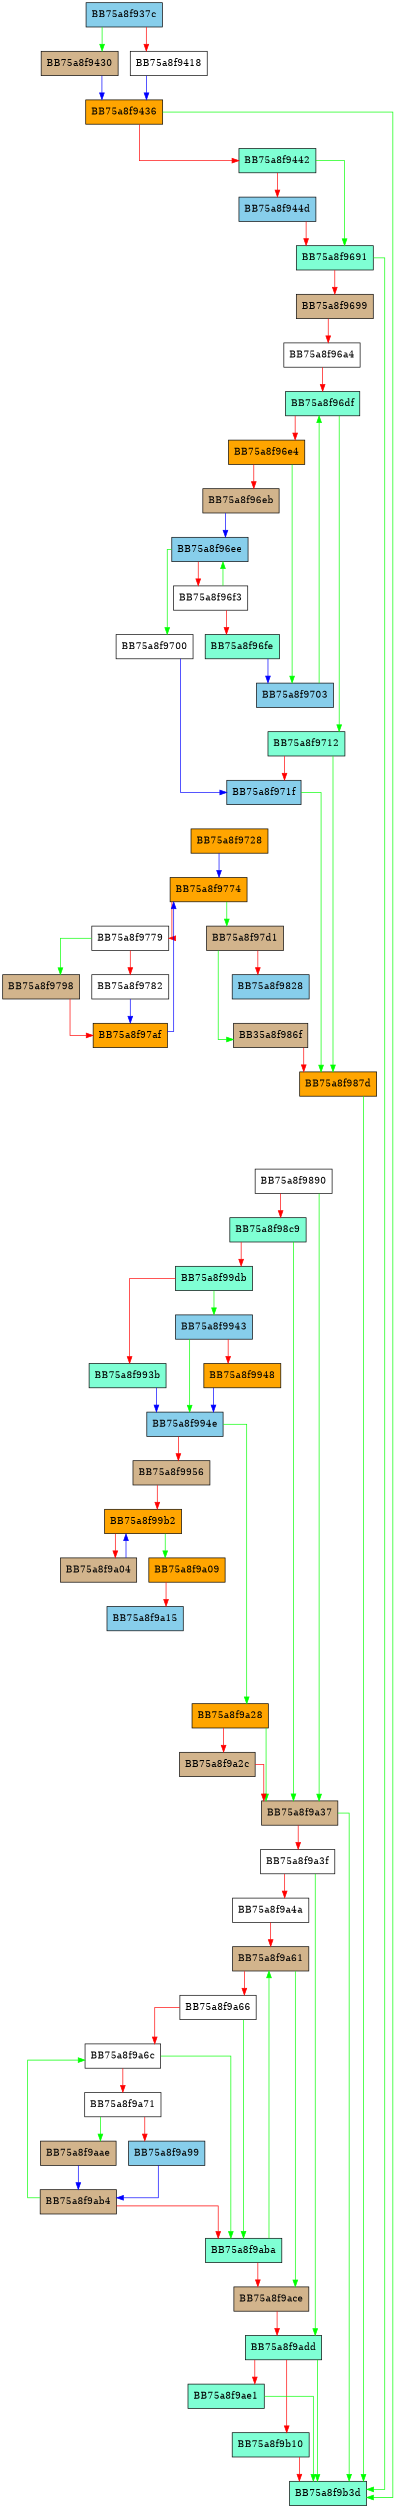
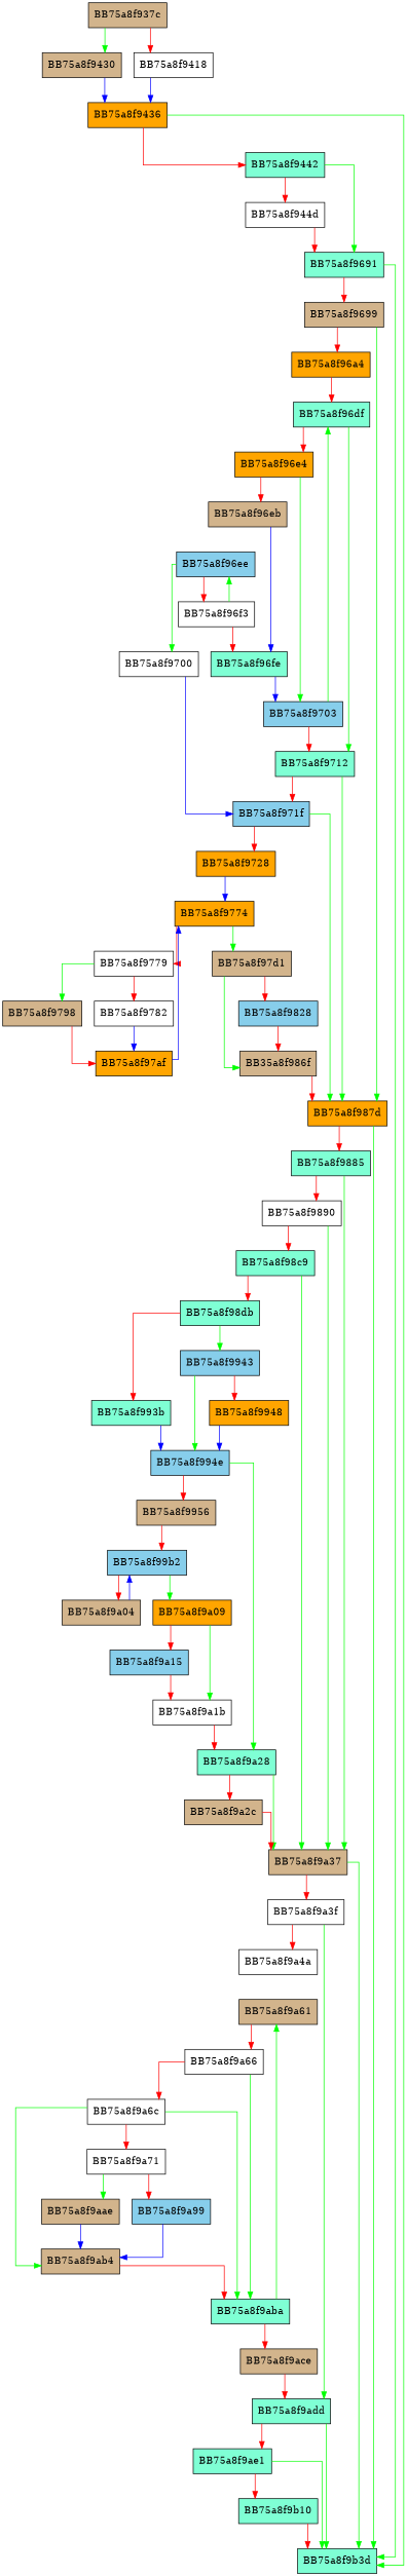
  digraph {
    splines=ortho
    node [fillcolor=aquamarine shape=box style=filled]
    edge [color=red]
-   BB75a8f937c [fillcolor=skyblue]
+   BB75a8f937c [fillcolor=tan]
    BB75a8f9430 [fillcolor=tan]
    BB75a8f9418 [fillcolor=white]
    BB75a8f9436 [fillcolor=orange]
    BB75a8f9b3d
    BB75a8f9442
    BB75a8f9691
-   BB75a8f944d [fillcolor=skyblue]
+   BB75a8f944d [fillcolor=white]
    BB75a8f9699 [fillcolor=tan]
    BB75a8f987d [fillcolor=orange]
-   BB75a8f96a4 [fillcolor=white]
+   BB75a8f96a4 [fillcolor=orange]
+   BB75a8f9885
    BB75a8f96df
    BB75a8f9a37 [fillcolor=tan]
    BB75a8f9890 [fillcolor=white]
    BB75a8f9712
    BB75a8f96e4 [fillcolor=orange]
    BB75a8f971f [fillcolor=skyblue]
    BB75a8f9703 [fillcolor=skyblue]
    BB75a8f96eb [fillcolor=tan]
    BB75a8f9728 [fillcolor=orange]
    BB75a8f96ee [fillcolor=skyblue]
    BB75a8f9700 [fillcolor=white]
    BB75a8f96f3 [fillcolor=white]
    BB75a8f96fe
    BB75a8f9774 [fillcolor=orange]
    BB75a8f97d1 [fillcolor=tan]
    BB75a8f9779 [fillcolor=white]
    n29 [fillcolor=tan label=BB35a8f986f]
    BB75a8f9828 [fillcolor=skyblue]
    BB75a8f9798 [fillcolor=tan]
    BB75a8f9782 [fillcolor=white]
    BB75a8f97af [fillcolor=orange]
    BB75a8f9a3f [fillcolor=white]
    BB75a8f98c9
    BB75a8f9add
    BB75a8f9a4a [fillcolor=white]
-   BB75a8f98db [label=BB75a8f99db]
+   BB75a8f98db
    BB75a8f9943 [fillcolor=skyblue]
    BB75a8f993b
    BB75a8f994e [fillcolor=skyblue]
    BB75a8f9948 [fillcolor=orange]
-   BB75a8f9a28 [fillcolor=orange]
+   BB75a8f9a28
    BB75a8f9956 [fillcolor=tan]
    BB75a8f9a2c [fillcolor=tan]
-   BB75a8f99b2 [fillcolor=orange]
+   BB75a8f99b2 [fillcolor=skyblue]
    BB75a8f9a09 [fillcolor=orange]
    BB75a8f9a04 [fillcolor=tan]
+   BB75a8f9a1b [fillcolor=white]
    BB75a8f9a15 [fillcolor=skyblue]
    BB75a8f9ae1
    BB75a8f9a61 [fillcolor=tan]
    BB75a8f9b10
    BB75a8f9ace [fillcolor=tan]
    BB75a8f9a66 [fillcolor=white]
    BB75a8f9aba
    BB75a8f9a6c [fillcolor=white]
    BB75a8f9a71 [fillcolor=white]
    BB75a8f9aae [fillcolor=tan]
    BB75a8f9a99 [fillcolor=skyblue]
    BB75a8f9ab4 [fillcolor=tan]
    BB75a8f937c -> BB75a8f9430 [color=green]
    BB75a8f937c -> BB75a8f9418
    BB75a8f9430 -> BB75a8f9436 [color=blue]
    BB75a8f9418 -> BB75a8f9436 [color=blue]
    BB75a8f9436 -> BB75a8f9b3d [color=green]
    BB75a8f9436 -> BB75a8f9442
    BB75a8f9442 -> BB75a8f9691 [color=green]
    BB75a8f9442 -> BB75a8f944d
    BB75a8f9691 -> BB75a8f9b3d [color=green]
    BB75a8f9691 -> BB75a8f9699
    BB75a8f944d -> BB75a8f9691
+   BB75a8f9699 -> BB75a8f987d [color=green]
    BB75a8f9699 -> BB75a8f96a4
    BB75a8f987d -> BB75a8f9b3d [color=green]
+   BB75a8f987d -> BB75a8f9885
    BB75a8f96a4 -> BB75a8f96df
+   BB75a8f9885 -> BB75a8f9a37 [color=green]
+   BB75a8f9885 -> BB75a8f9890
    BB75a8f96df -> BB75a8f9712 [color=green]
    BB75a8f96df -> BB75a8f96e4
    BB75a8f9a37 -> BB75a8f9b3d [color=green]
    BB75a8f9a37 -> BB75a8f9a3f
    BB75a8f9890 -> BB75a8f9a37 [color=green]
    BB75a8f9890 -> BB75a8f98c9
    BB75a8f9712 -> BB75a8f987d [color=green]
    BB75a8f9712 -> BB75a8f971f
    BB75a8f96e4 -> BB75a8f9703 [color=green]
    BB75a8f96e4 -> BB75a8f96eb
    BB75a8f971f -> BB75a8f987d [color=green]
+   BB75a8f971f -> BB75a8f9728
    BB75a8f9703 -> BB75a8f96df [color=green]
-   BB75a8f96eb -> BB75a8f96ee [color=blue]
+   BB75a8f9703 -> BB75a8f9712
+   BB75a8f96eb -> BB75a8f96fe [color=blue]
    BB75a8f9728 -> BB75a8f9774 [color=blue]
    BB75a8f96ee -> BB75a8f9700 [color=green]
    BB75a8f96ee -> BB75a8f96f3
    BB75a8f9700 -> BB75a8f971f [color=blue]
    BB75a8f96f3 -> BB75a8f96ee [color=green]
    BB75a8f96f3 -> BB75a8f96fe
    BB75a8f96fe -> BB75a8f9703 [color=blue]
    BB75a8f9774 -> BB75a8f97d1 [color=green]
    BB75a8f9774 -> BB75a8f9779
    BB75a8f97d1 -> n29 [color=green]
    BB75a8f97d1 -> BB75a8f9828
    BB75a8f9779 -> BB75a8f9798 [color=green]
    BB75a8f9779 -> BB75a8f9782
    n29 -> BB75a8f987d
+   BB75a8f9828 -> n29
    BB75a8f9798 -> BB75a8f97af
    BB75a8f9782 -> BB75a8f97af [color=blue]
    BB75a8f97af -> BB75a8f9774 [color=blue]
    BB75a8f9a3f -> BB75a8f9add [color=green]
    BB75a8f9a3f -> BB75a8f9a4a
    BB75a8f98c9 -> BB75a8f9a37 [color=green]
    BB75a8f98c9 -> BB75a8f98db
    BB75a8f9add -> BB75a8f9b3d [color=green]
    BB75a8f9add -> BB75a8f9ae1
-   BB75a8f9a4a -> BB75a8f9a61
    BB75a8f98db -> BB75a8f9943 [color=green]
    BB75a8f98db -> BB75a8f993b
    BB75a8f9943 -> BB75a8f994e [color=green]
    BB75a8f9943 -> BB75a8f9948
    BB75a8f993b -> BB75a8f994e [color=blue]
    BB75a8f994e -> BB75a8f9a28 [color=green]
    BB75a8f994e -> BB75a8f9956
    BB75a8f9948 -> BB75a8f994e [color=blue]
    BB75a8f9a28 -> BB75a8f9a37 [color=green]
    BB75a8f9a28 -> BB75a8f9a2c
    BB75a8f9956 -> BB75a8f99b2
    BB75a8f9a2c -> BB75a8f9a37
    BB75a8f99b2 -> BB75a8f9a09 [color=green]
    BB75a8f99b2 -> BB75a8f9a04
+   BB75a8f9a09 -> BB75a8f9a1b [color=green]
    BB75a8f9a09 -> BB75a8f9a15
    BB75a8f9a04 -> BB75a8f99b2 [color=blue]
+   BB75a8f9a1b -> BB75a8f9a28
+   BB75a8f9a15 -> BB75a8f9a1b
    BB75a8f9ae1 -> BB75a8f9b3d [color=green]
-   BB75a8f9add -> BB75a8f9b10
-   BB75a8f9a61 -> BB75a8f9ace [color=green]
+   BB75a8f9ae1 -> BB75a8f9b10
    BB75a8f9a61 -> BB75a8f9a66
    BB75a8f9b10 -> BB75a8f9b3d
    BB75a8f9ace -> BB75a8f9add
    BB75a8f9a66 -> BB75a8f9aba [color=green]
    BB75a8f9a66 -> BB75a8f9a6c
    BB75a8f9aba -> BB75a8f9a61 [color=green]
    BB75a8f9aba -> BB75a8f9ace
    BB75a8f9a6c -> BB75a8f9aba [color=green]
    BB75a8f9a6c -> BB75a8f9a71
    BB75a8f9a71 -> BB75a8f9aae [color=green]
    BB75a8f9a71 -> BB75a8f9a99
    BB75a8f9aae -> BB75a8f9ab4 [color=blue]
    BB75a8f9a99 -> BB75a8f9ab4 [color=blue]
    BB75a8f9ab4 -> BB75a8f9aba
-   BB75a8f9ab4 -> BB75a8f9a6c [color=green]
+   BB75a8f9a6c -> BB75a8f9ab4 [color=green]
  }
